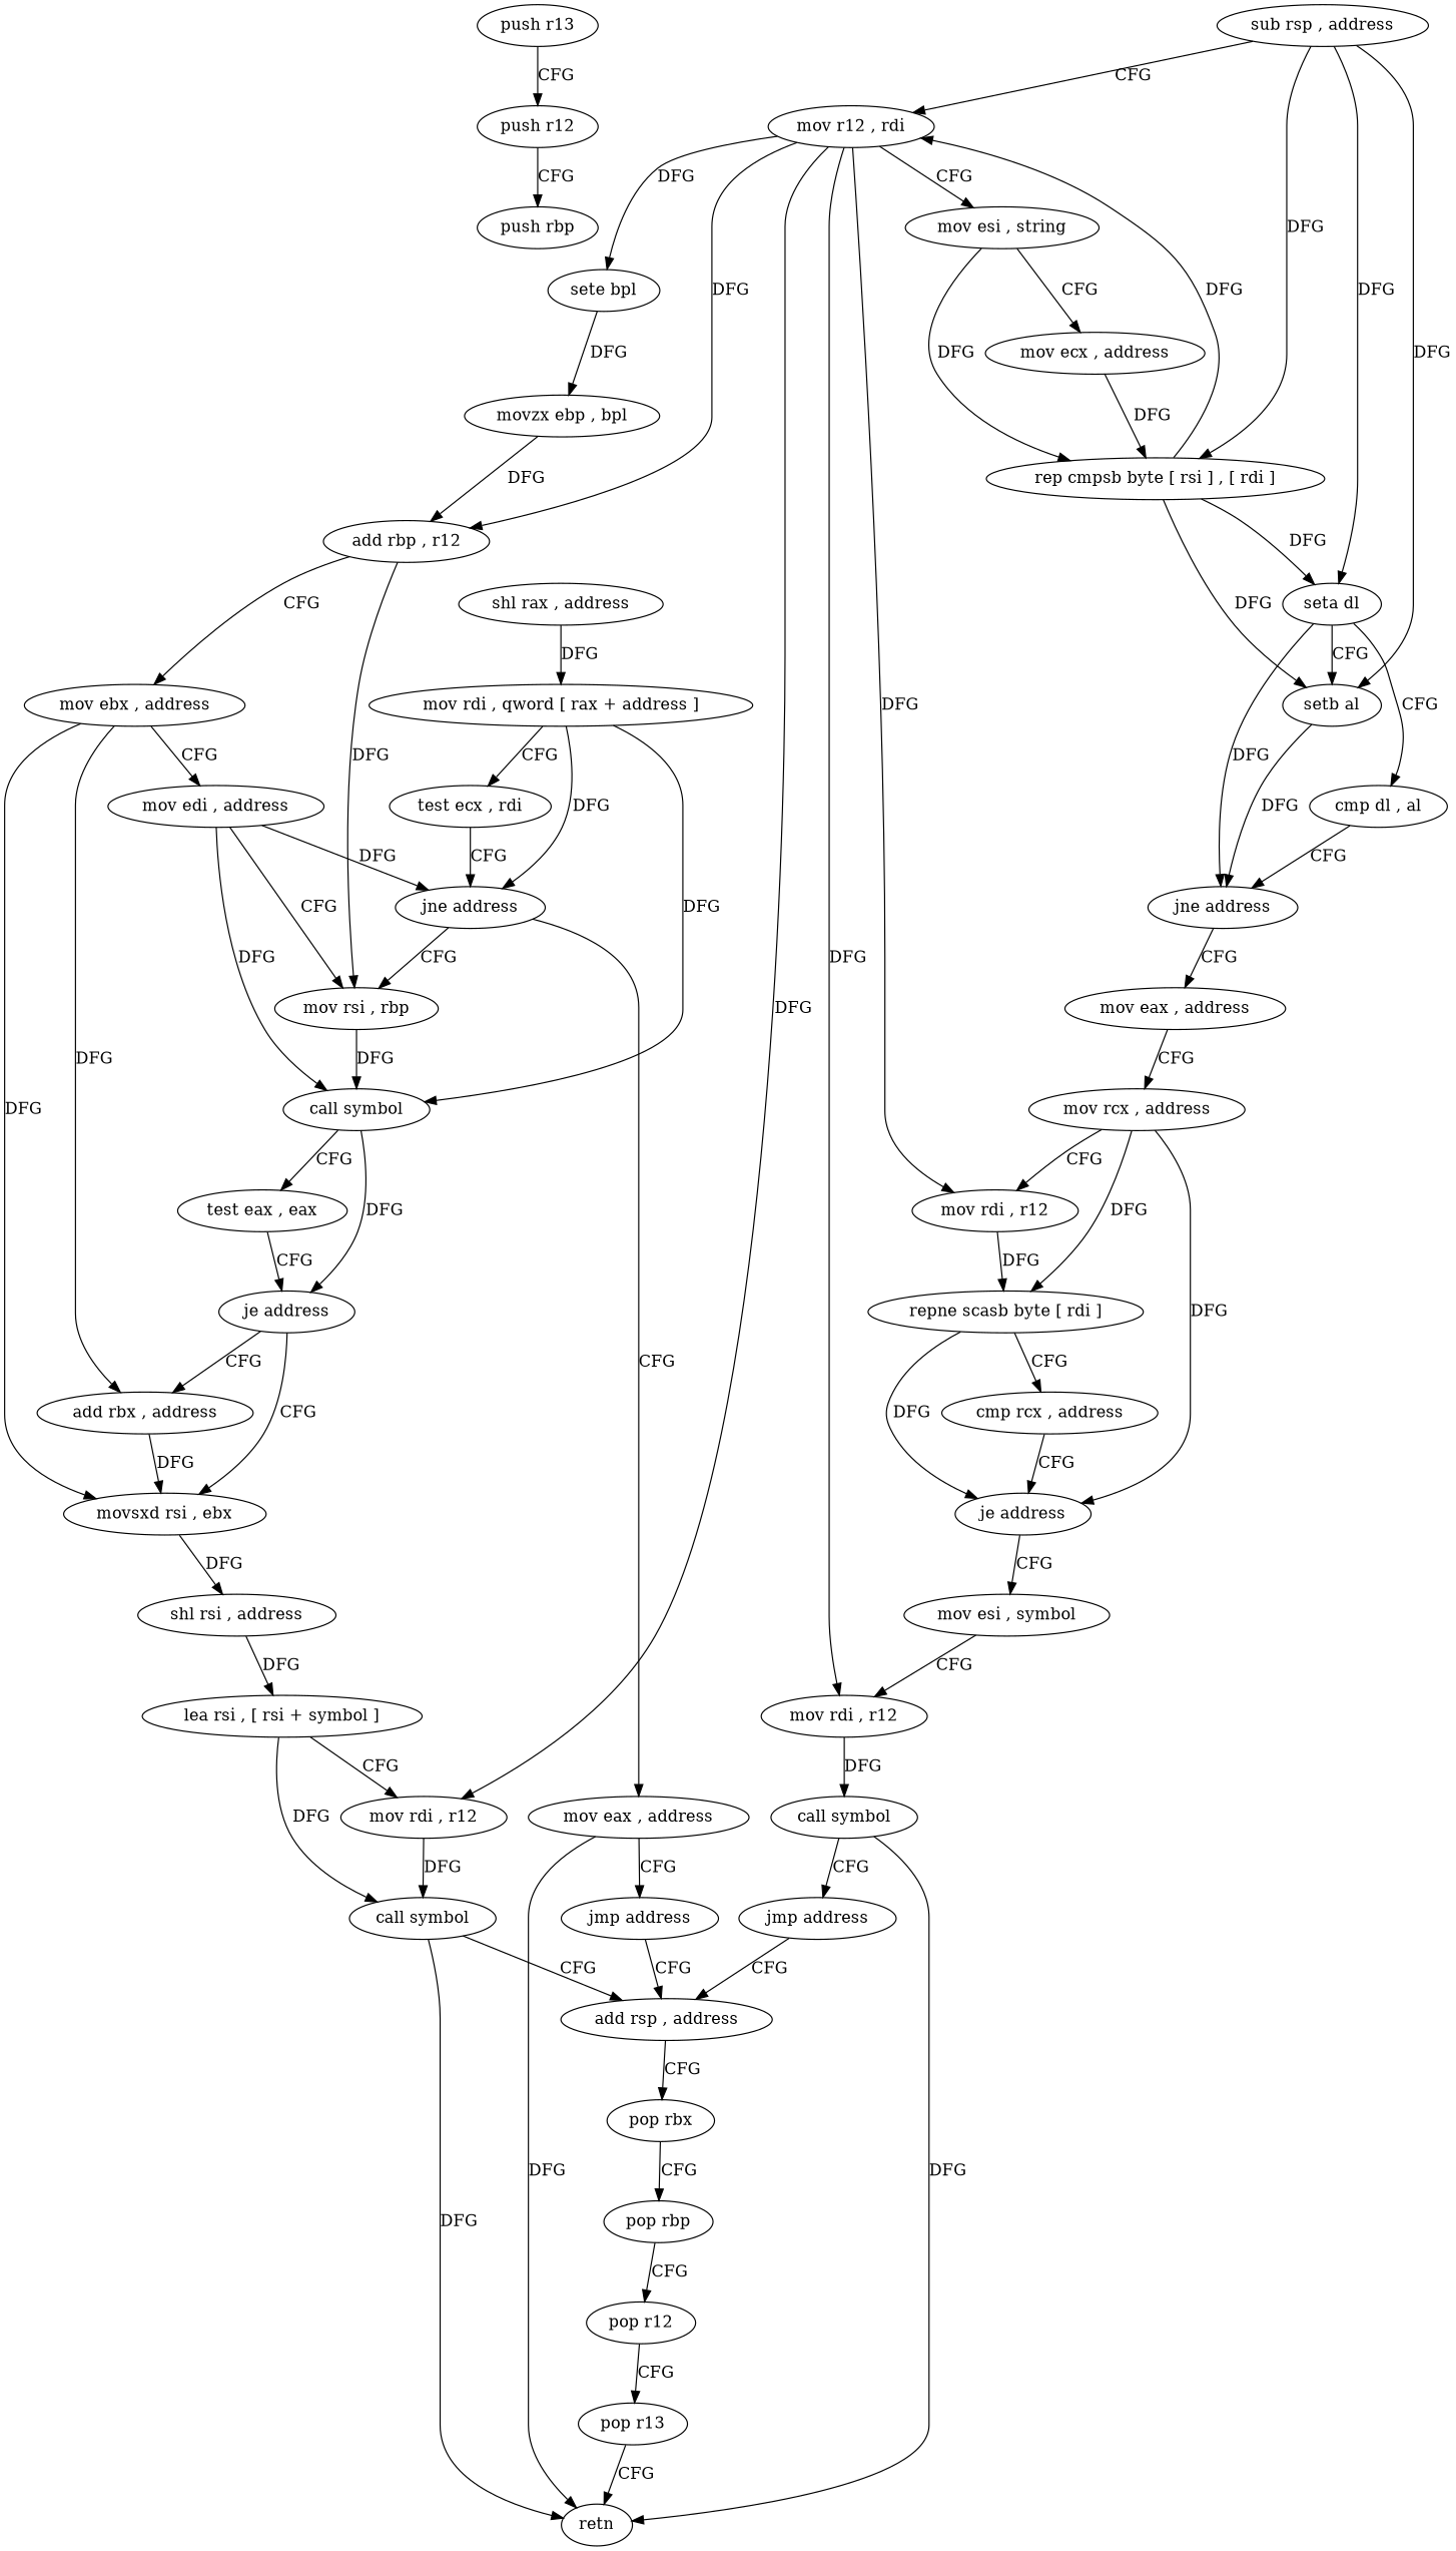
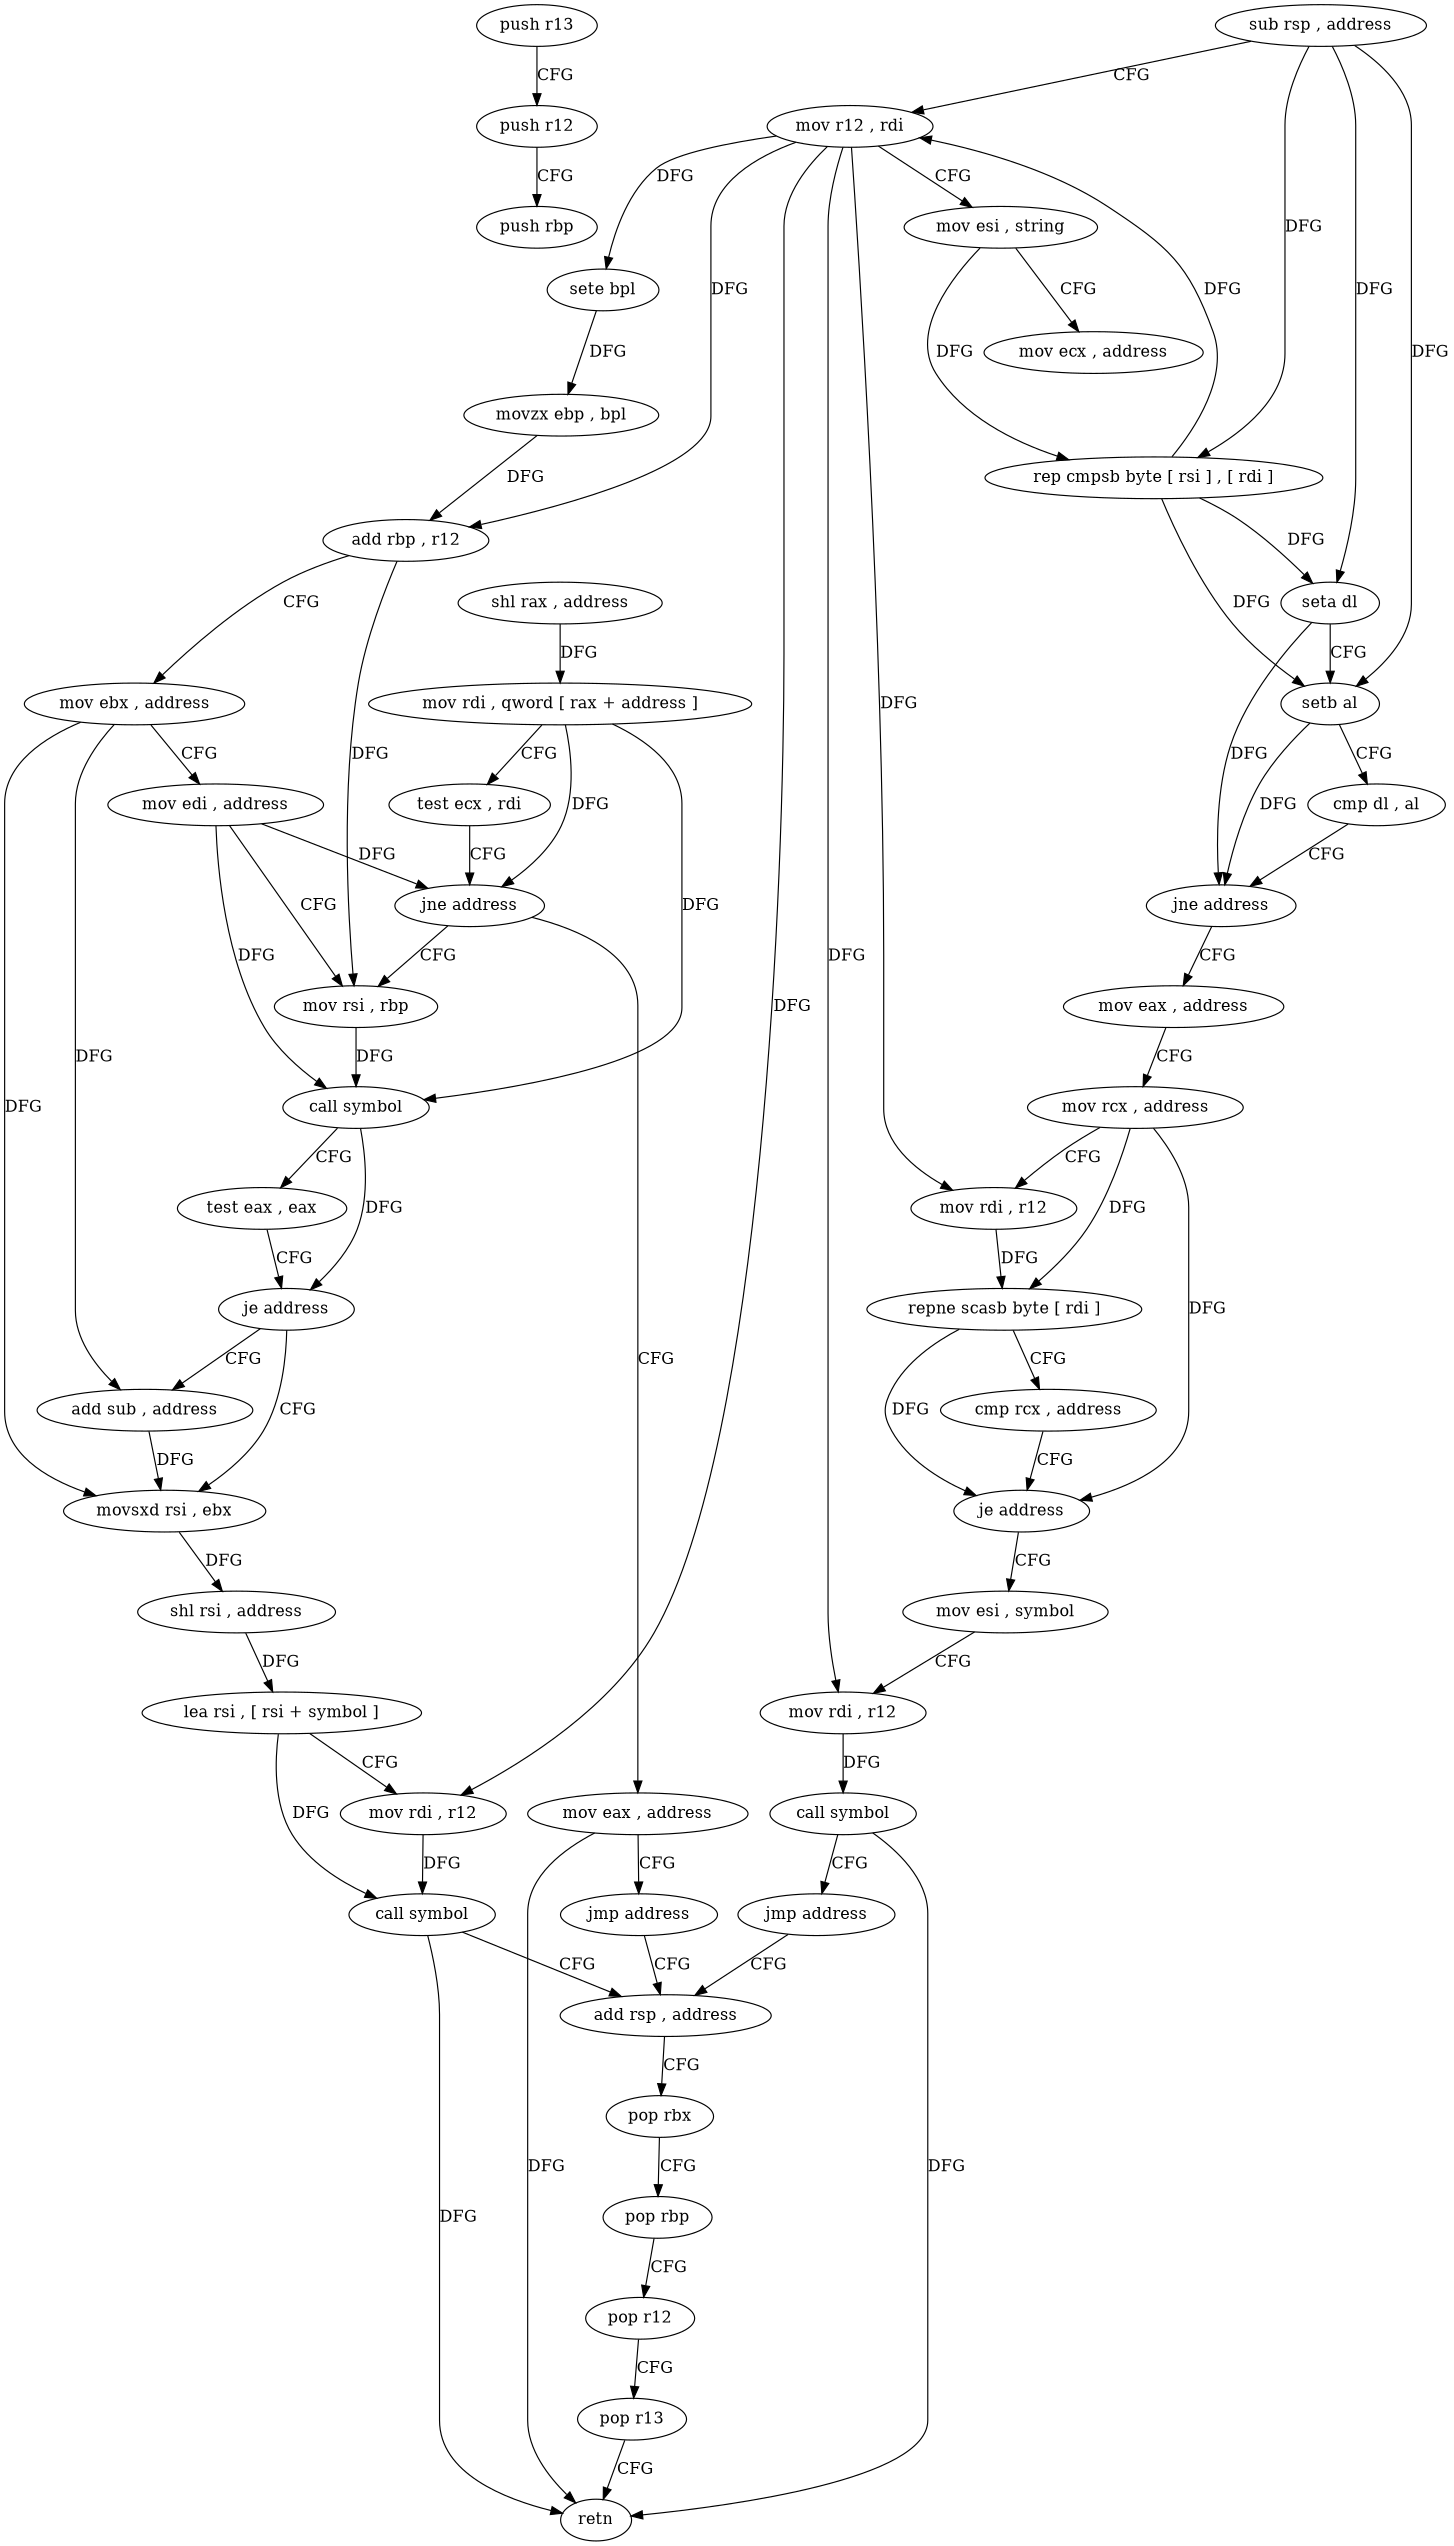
  digraph {
    n1 [label="push r13"]
    n2 [label="push r12"]
    n3 [label="push rbp"]
    n4 [label="sub rsp , address"]
    n5 [label="mov r12 , rdi"]
    n6 [label="rep cmpsb byte [ rsi ] , [ rdi ]"]
    n7 [label="seta dl"]
    n8 [label="setb al"]
    n9 [label="mov esi , string"]
    n10 [label="sete bpl"]
    n11 [label="add rbp , r12"]
    n12 [label="mov rdi , r12"]
    n13 [label="mov rdi , r12"]
    n14 [label="mov rdi , r12"]
    n15 [label="jne address"]
    n16 [label="cmp dl , al"]
    n17 [label="mov ecx , address"]
    n18 [label="movzx ebp , bpl"]
    n19 [label="mov ebx , address"]
    n20 [label="mov rsi , rbp"]
    n21 [label="repne scasb byte [ rdi ]"]
    n22 [label="call symbol"]
    n23 [label="call symbol"]
    n24 [label="mov eax , address"]
    n25 [label="mov rcx , address"]
    n26 [label="je address"]
    n27 [label="mov edi , address"]
    n28 [label="movsxd rsi , ebx"]
-   n29 [label="add rbx , address"]
+   n29 [label="add sub , address"]
    n30 [label="call symbol"]
    n31 [label="jne address"]
    n32 [label="shl rsi , address"]
    n33 [label="mov eax , address"]
    n34 [label="test eax , eax"]
    n35 [label="je address"]
    n36 [label="cmp rcx , address"]
    n37 [label="mov esi , symbol"]
    n38 [label="lea rsi , [ rsi + symbol ]"]
    n39 [label="add rsp , address"]
    n40 [label=retn]
    n41 [label="pop rbx"]
    n42 [label="pop rbp"]
    n43 [label="shl rax , address"]
    n44 [label="mov rdi , qword [ rax + address ]"]
    n45 [label="test ecx , rdi"]
    n46 [label="jmp address"]
    n47 [label="jmp address"]
    n48 [label="pop r12"]
    n49 [label="pop r13"]
    n1 -> n2 [label=CFG]
    n2 -> n3 [label=CFG]
    n4 -> n5 [label=CFG]
    n4 -> n6 [label=DFG]
    n4 -> n7 [label=DFG]
    n4 -> n8 [label=DFG]
    n5 -> n9 [label=CFG]
    n5 -> n10 [label=DFG]
    n5 -> n11 [label=DFG]
    n5 -> n12 [label=DFG]
    n5 -> n13 [label=DFG]
    n5 -> n14 [label=DFG]
    n6 -> n5 [label=DFG]
    n6 -> n7 [label=DFG]
    n6 -> n8 [label=DFG]
    n7 -> n8 [label=CFG]
    n7 -> n15 [label=DFG]
    n8 -> n15 [label=DFG]
-   n7 -> n16 [label=CFG]
+   n8 -> n16 [label=CFG]
    n9 -> n6 [label=DFG]
    n9 -> n17 [label=CFG]
    n10 -> n18 [label=DFG]
    n11 -> n19 [label=CFG]
    n11 -> n20 [label=DFG]
    n12 -> n21 [label=DFG]
    n13 -> n22 [label=DFG]
    n14 -> n23 [label=DFG]
    n15 -> n24 [label=CFG]
    n16 -> n15 [label=CFG]
-   n17 -> n6 [label=DFG]
    n18 -> n11 [label=DFG]
    n19 -> n27 [label=CFG]
    n19 -> n28 [label=DFG]
    n19 -> n29 [label=DFG]
    n20 -> n30 [label=DFG]
    n21 -> n26 [label=DFG]
    n21 -> n36 [label=CFG]
    n22 -> n39 [label=CFG]
    n22 -> n40 [label=DFG]
    n23 -> n40 [label=DFG]
    n23 -> n47 [label=CFG]
    n24 -> n25 [label=CFG]
    n25 -> n12 [label=CFG]
    n25 -> n21 [label=DFG]
    n25 -> n26 [label=DFG]
    n26 -> n37 [label=CFG]
    n27 -> n20 [label=CFG]
    n27 -> n30 [label=DFG]
    n27 -> n31 [label=DFG]
    n28 -> n32 [label=DFG]
    n29 -> n28 [label=DFG]
    n30 -> n34 [label=CFG]
    n30 -> n35 [label=DFG]
    n31 -> n20 [label=CFG]
    n31 -> n33 [label=CFG]
    n32 -> n38 [label=DFG]
    n33 -> n40 [label=DFG]
    n33 -> n46 [label=CFG]
    n34 -> n35 [label=CFG]
    n35 -> n28 [label=CFG]
    n35 -> n29 [label=CFG]
    n36 -> n26 [label=CFG]
    n37 -> n14 [label=CFG]
    n38 -> n13 [label=CFG]
    n38 -> n22 [label=DFG]
    n39 -> n41 [label=CFG]
    n41 -> n42 [label=CFG]
    n42 -> n48 [label=CFG]
    n43 -> n44 [label=DFG]
    n44 -> n30 [label=DFG]
    n44 -> n31 [label=DFG]
    n44 -> n45 [label=CFG]
    n45 -> n31 [label=CFG]
    n46 -> n39 [label=CFG]
    n47 -> n39 [label=CFG]
    n48 -> n49 [label=CFG]
    n49 -> n40 [label=CFG]
  }
